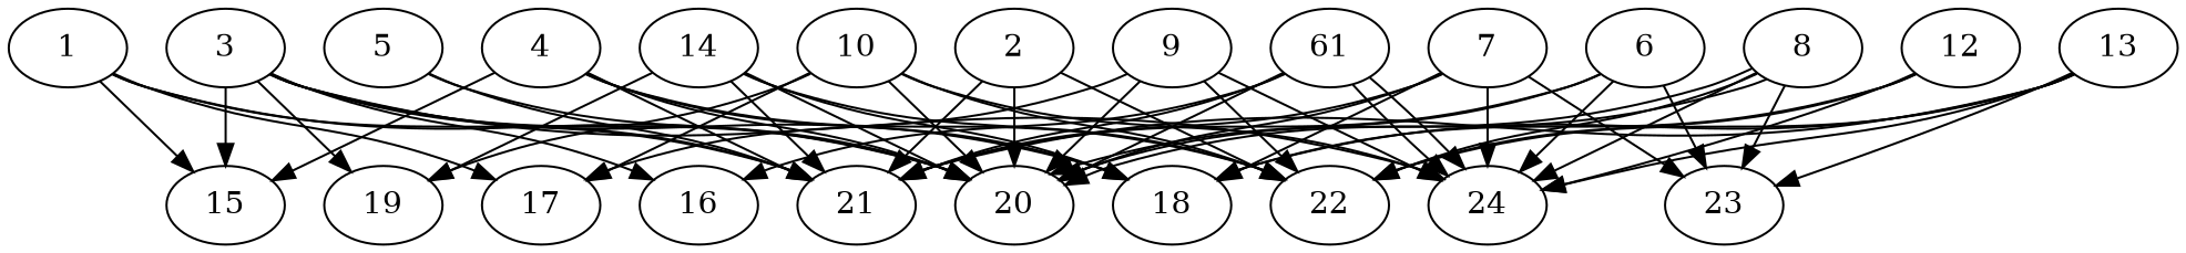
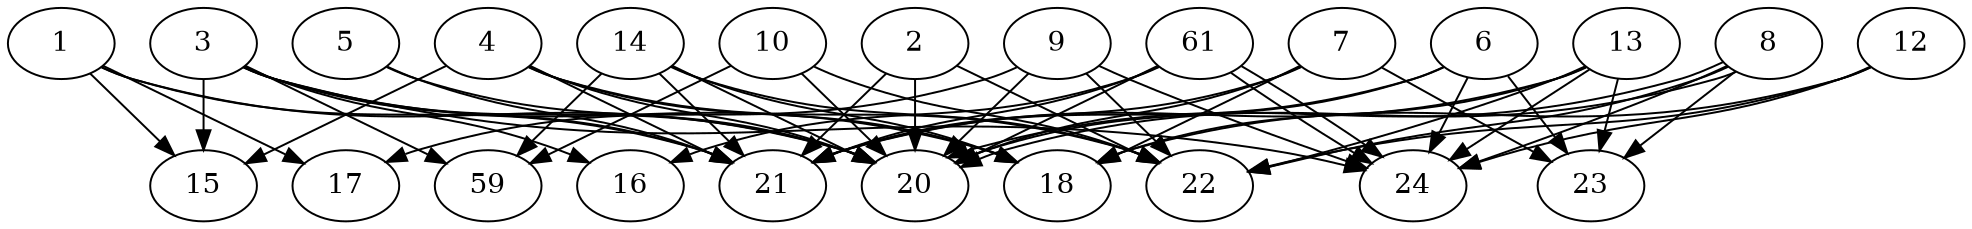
  digraph {
    node [alpha=0.05]
    1 [alpha=0.02 expect_size=45366272]
    15 [expect_size=38437888]
    17 [alpha=0.09 expect_size=40827904]
    20 [alpha=0.16 expect_size=17422336]
    21 [alpha=0.03 expect_size=41420800]
    2 [alpha=0.17 expect_size=12822528]
    22 [alpha=0.13 expect_size=37755904]
    3 [alpha=0.03 expect_size=10677248]
    16 [alpha=0.20 expect_size=14152704]
    18 [alpha=0.07 expect_size=9238528]
-   19 [alpha=0.06 expect_size=46826496]
+   19 [alpha=0.06 expect_size=46826496 label=59]
    24 [alpha=0.04 expect_size=8039424]
    4 [alpha=0.08 expect_size=19296256]
    5 [alpha=0.10 expect_size=34801664]
    6 [alpha=0.11 expect_size=39165952]
    23 [expect_size=11666432]
    7 [alpha=0.07 expect_size=48716800]
    8 [alpha=0.16 expect_size=29704192]
    9 [alpha=0.08 expect_size=15843328]
    10 [alpha=0.10 expect_size=21928960]
    n21 [alpha=0.18 expect_size=16712704 label=61]
    12 [alpha=0.09 expect_size=20739072]
    13 [alpha=0.18 expect_size=12884992]
    14 [alpha=0.19 expect_size=20343808]
    1 -> 15
    1 -> 17
    1 -> 20
    1 -> 21
    2 -> 20
    2 -> 21
    2 -> 22
    3 -> 15
    3 -> 20
    3 -> 21
    3 -> 16
    3 -> 18
    3 -> 19
    3 -> 24
    4 -> 15
    4 -> 20
    4 -> 21
    4 -> 22
    4 -> 18
    5 -> 20
    5 -> 21
    6 -> 20
    6 -> 21
    6 -> 24
    6 -> 23
    7 -> 20
    7 -> 21
    7 -> 18
-   7 -> 24
    7 -> 23
    8 -> 20
    8 -> 20
    8 -> 22
    8 -> 24
    8 -> 23
    9 -> 17
    9 -> 20
    9 -> 22
    9 -> 24
-   10 -> 17
    10 -> 20
    10 -> 22
    10 -> 19
-   10 -> 24
    n21 -> 20
    n21 -> 21
    n21 -> 16
    n21 -> 24
    n21 -> 24
    12 -> 22
    12 -> 18
    12 -> 24
    13 -> 21
    13 -> 22
    13 -> 18
    13 -> 24
    13 -> 23
    14 -> 20
    14 -> 21
    14 -> 22
    14 -> 18
    14 -> 19
  }
